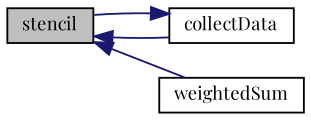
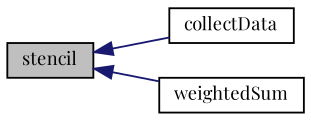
  digraph {
    fontname="Playfair Display"
    rankdir=LR
    node [color=black fontname="Playfair Display" fontsize=10 shape=record]
    edge [color=midnightblue dir=back fontname="Playfair Display" fontsize=10 labelfontname=FreeSans labelfontsize=10 style=solid]
    n1 [fillcolor=grey75 fontcolor=black height=0.2 label=stencil style=filled width=0.4]
    n2 [height=0.2 label=collectData width=0.4]
    n3 [height=0.2 label=weightedSum width=0.4]
    n1 -> n2
    n1 -> n3
-   n2 -> n1
  }
